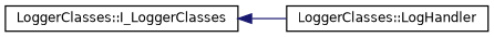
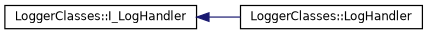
  digraph {
    rankdir=LR
    node [color=black fillcolor=white fontname=Helvetica fontsize=10 shape=record style=filled]
-   n1 [height=0.2 label="LoggerClasses::I_LoggerClasses" width=0.4]
+   n1 [height=0.2 label="LoggerClasses::I_LogHandler" width=0.4]
    n2 [height=0.2 label="LoggerClasses::LogHandler" width=0.4]
    n1 -> n2 [color=midnightblue dir=back fontname=Helvetica fontsize=10 labelfontname=Helvetica labelfontsize=10 style=solid]
  }
